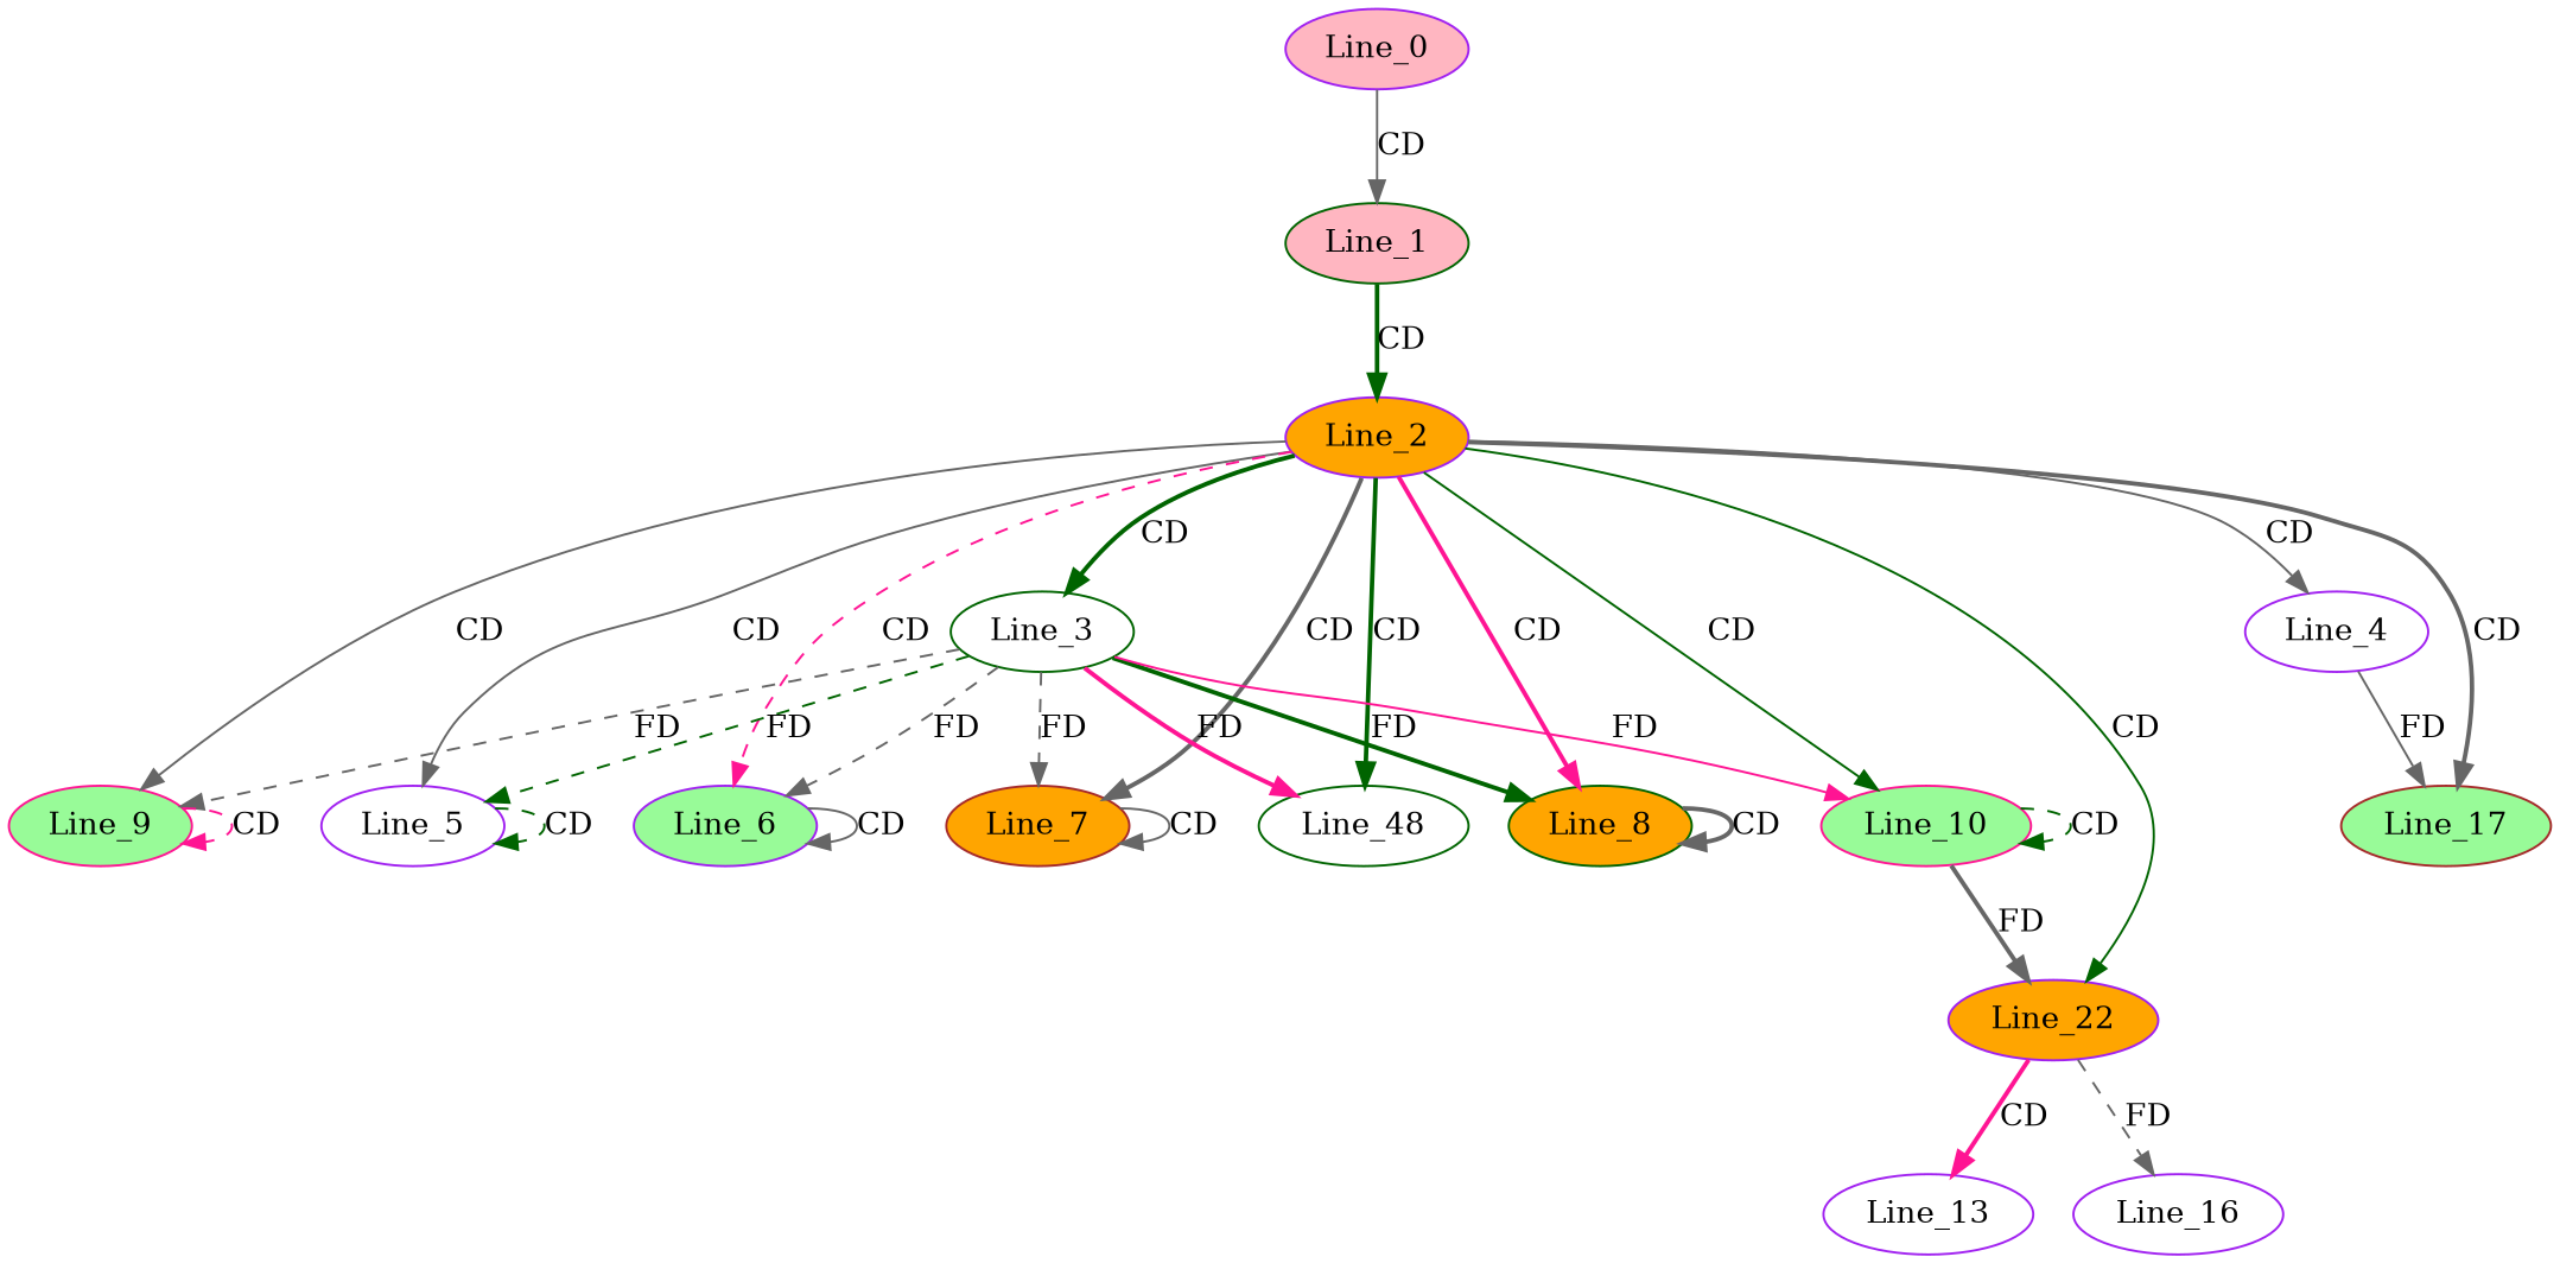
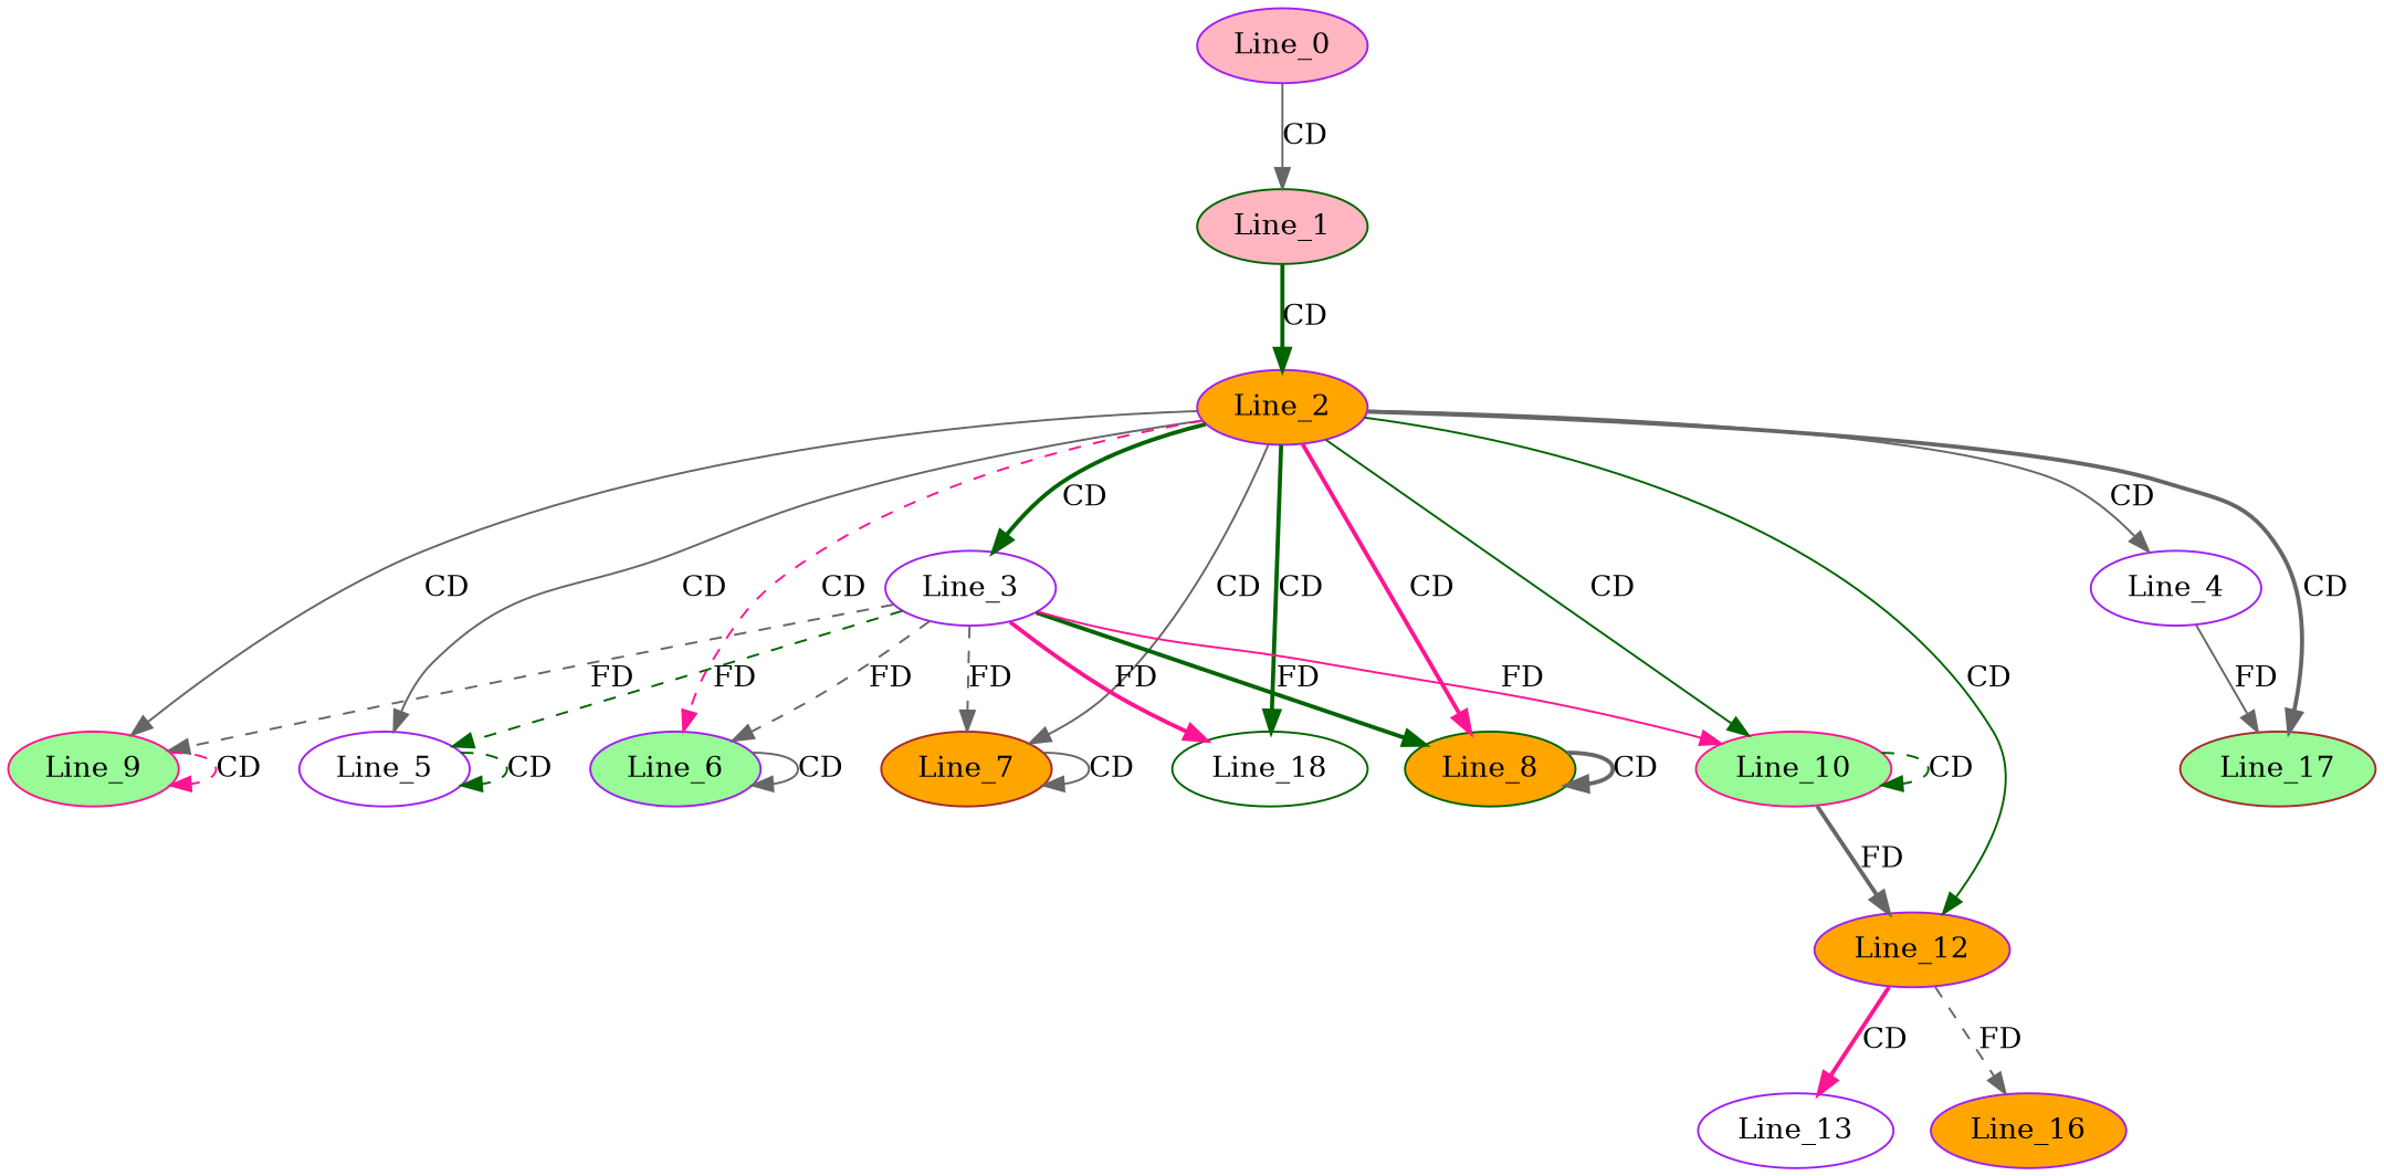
  digraph {
    node [color=purple fillcolor=white style=filled]
    edge [color=gray40 style=bold]
    Line_0 [fillcolor=lightpink]
    Line_1 [color=darkgreen fillcolor=lightpink]
    Line_2 [fillcolor=orange]
-   Line_3 [color=darkgreen]
+   Line_3
    Line_4
    Line_5
    Line_6 [fillcolor=palegreen]
    Line_7 [color=brown fillcolor=orange]
    Line_8 [color=darkgreen fillcolor=orange]
    Line_9 [color=deeppink fillcolor=palegreen]
    Line_10 [color=deeppink fillcolor=palegreen]
    n12 [color=brown fillcolor=palegreen label=Line_17]
-   Line_12 [fillcolor=orange label=Line_22]
-   Line_18 [color=darkgreen label=Line_48]
+   Line_12 [fillcolor=orange]
+   Line_18 [color=darkgreen]
    Line_13
-   Line_16
+   Line_16 [fillcolor=orange]
    Line_0 -> Line_1 [label=CD style=solid]
    Line_1 -> Line_2 [color=darkgreen label=CD]
    Line_2 -> Line_3 [color=darkgreen label=CD]
    Line_2 -> Line_4 [label=CD style=solid]
    Line_2 -> Line_5 [label=CD style=solid]
    Line_2 -> Line_6 [color=deeppink label=CD style=dashed]
-   Line_2 -> Line_7 [label=CD]
+   Line_2 -> Line_7 [label=CD style=solid]
    Line_2 -> Line_8 [color=deeppink label=CD]
    Line_2 -> Line_9 [label=CD style=solid]
    Line_2 -> Line_10 [color=darkgreen label=CD style=solid]
    Line_2 -> n12 [label=CD]
    Line_2 -> Line_12 [color=darkgreen label=CD style=solid]
    Line_2 -> Line_18 [color=darkgreen label=CD]
    Line_3 -> Line_5 [color=darkgreen label=FD style=dashed]
    Line_3 -> Line_6 [label=FD style=dashed]
    Line_3 -> Line_7 [label=FD style=dashed]
    Line_3 -> Line_8 [color=darkgreen label=FD]
    Line_3 -> Line_9 [label=FD style=dashed]
    Line_3 -> Line_10 [color=deeppink label=FD style=solid]
    Line_3 -> Line_18 [color=deeppink label=FD]
    Line_4 -> n12 [label=FD style=solid]
    Line_5 -> Line_5 [color=darkgreen label=CD style=dashed]
    Line_6 -> Line_6 [label=CD style=solid]
    Line_7 -> Line_7 [label=CD style=solid]
    Line_8 -> Line_8 [label=CD]
    Line_9 -> Line_9 [color=deeppink label=CD style=dashed]
    Line_10 -> Line_10 [color=darkgreen label=CD style=dashed]
    Line_10 -> Line_12 [label=FD]
    Line_12 -> Line_13 [color=deeppink label=CD]
    Line_12 -> Line_16 [label=FD style=dashed]
  }
